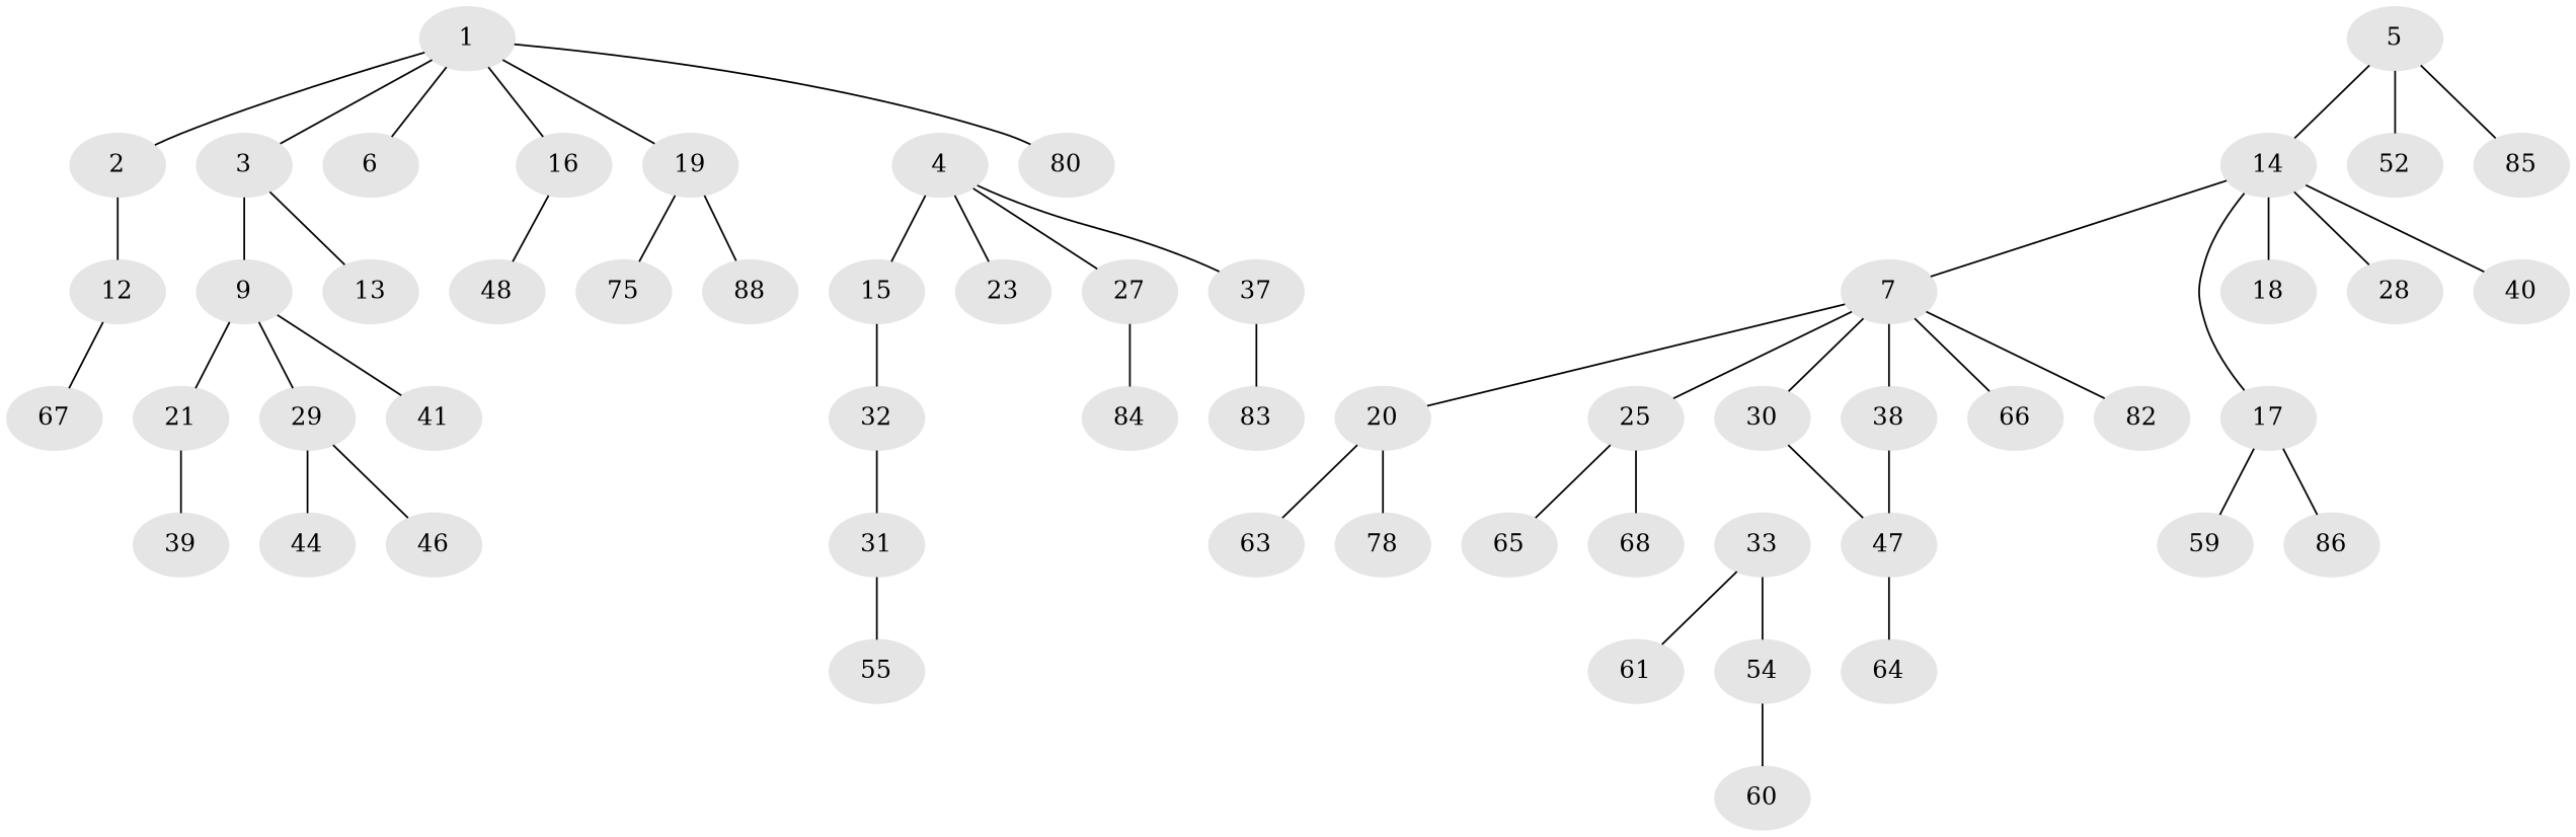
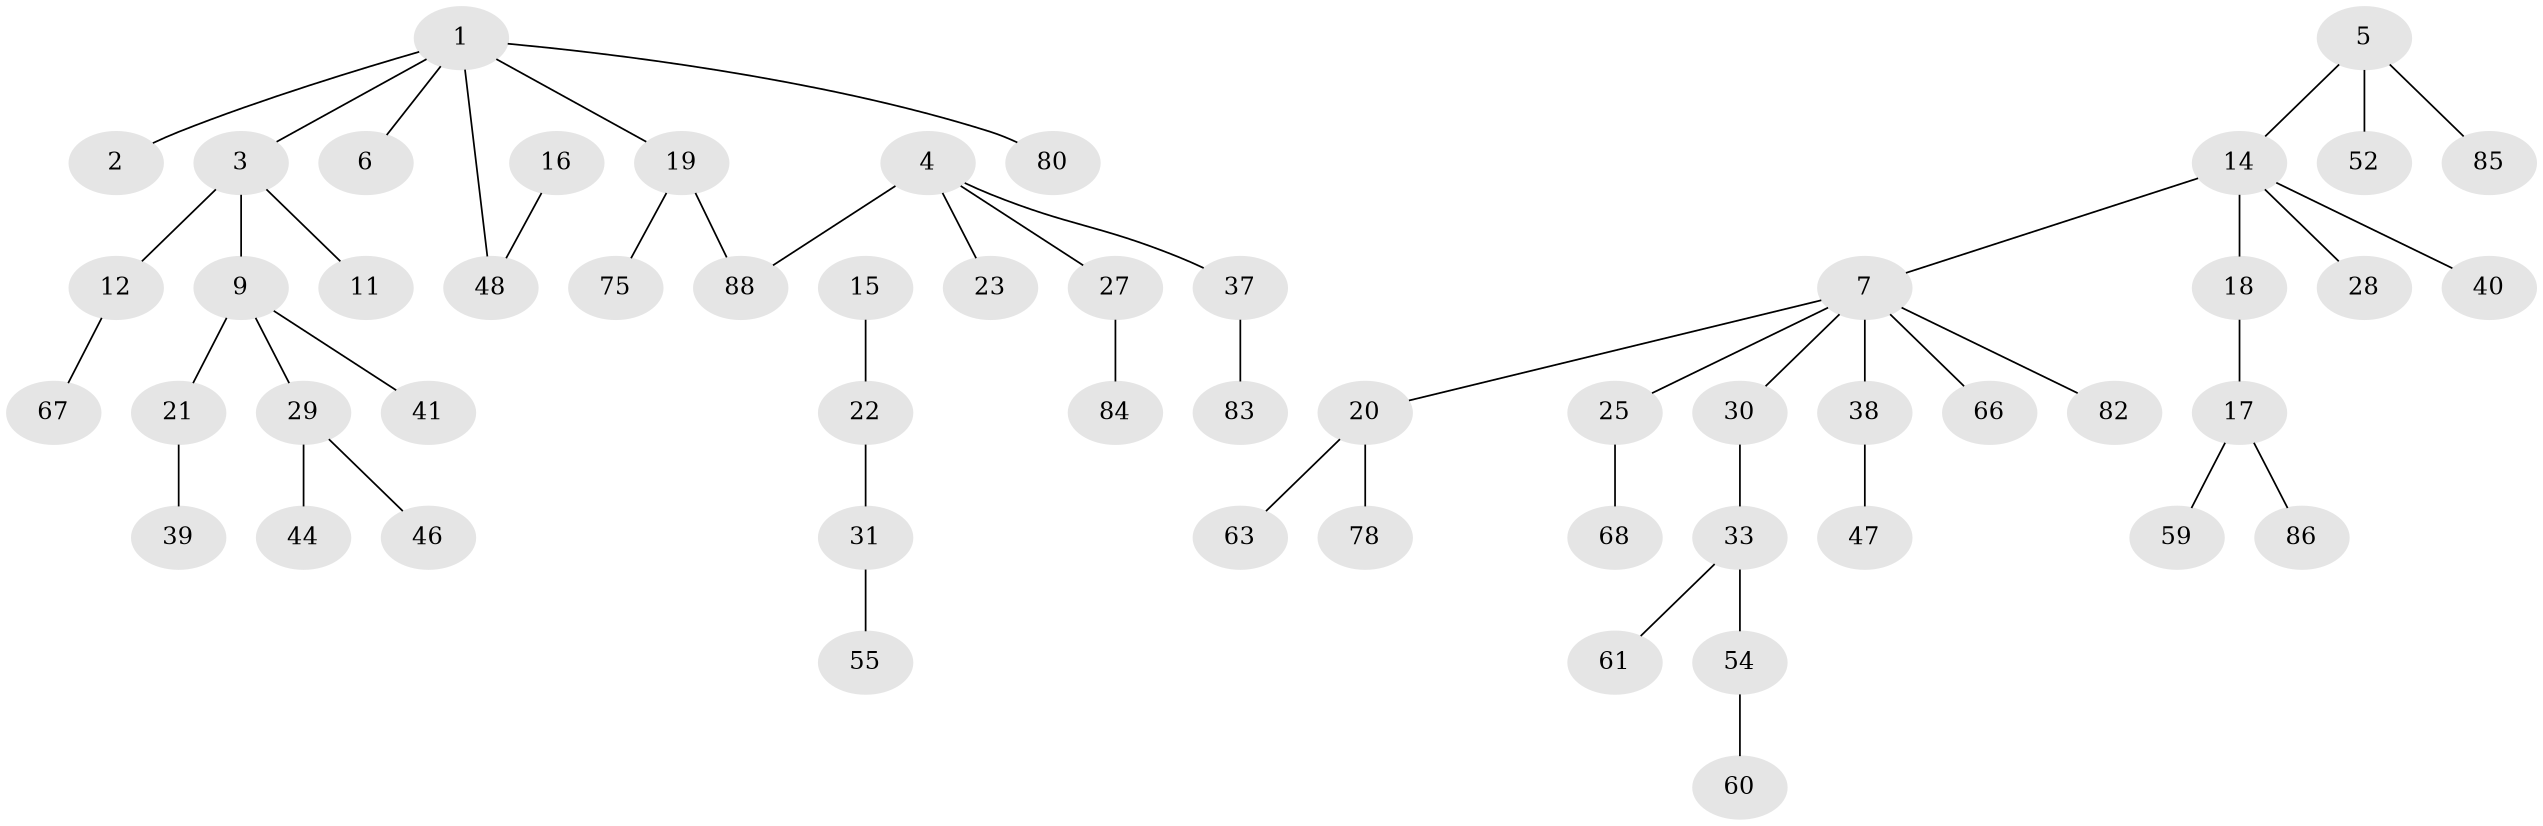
  graph {
    node [color=gray90 style=filled]
    1 [super="+45"]
    2 [super="+74"]
    3
    6
    16 [super="+24"]
    19 [super="+79"]
    80
    12 [super="+50"]
    9 [super="+34"]
-   13 [super="+53"]
+   13 [super="+53" label=11]
    48
    75
    88
    4 [super="+10"]
    15 [super="+57"]
    23 [super="+62"]
    27 [super="+70"]
    37
    5 [super="+11"]
    14 [super="+61"]
    52
    85
    67
    21 [super="+81"]
    29 [super="+58"]
    n26 [label=41]
-   22 [super="+69" label=32]
+   22 [super="+69"]
    84
    83 [super="+87"]
    7 [super="+8"]
    20 [super="+32"]
    25 [super="+41"]
    30 [super="+43"]
    38
    66 [super="+90"]
    82
    17 [super="+26"]
    18
    28 [super="+35"]
    40
    63
    78 [super="+91"]
-   65 [super="+89"]
    68 [super="+72"]
    33 [super="+36"]
    47 [super="+71"]
    39 [super="+42"]
    44 [super="+76"]
    46
    59
    86
    31 [super="+55"]
    n53 [label=55 super="+73"]
    n54 [label=61]
    54
    60
-   64 [super="+77"]
    1 -- 2
    1 -- 3
    1 -- 6
-   1 -- 16
+   1 -- 48
    1 -- 19
    1 -- 80
-   2 -- 12
+   3 -- 12
    3 -- 9
    3 -- 13
    16 -- 48
    19 -- 75
    19 -- 88
    12 -- 67
    9 -- 21
    9 -- 29
    9 -- n26
-   4 -- 15
+   4 -- 88
    4 -- 23
    4 -- 27
    4 -- 37
    15 -- 22
    27 -- 84
    37 -- 83
    5 -- 14
    5 -- 52
    5 -- 85
    14 -- 7
-   14 -- 17
+   18 -- 17
    14 -- 18
    14 -- 28
    14 -- 40
    21 -- 39
    29 -- 44
    29 -- 46
    22 -- 31
    7 -- 20
    7 -- 25
    7 -- 30
    7 -- 38
    7 -- 66
    7 -- 82
    20 -- 63
    20 -- 78
-   25 -- 65
    25 -- 68
-   30 -- 47
+   30 -- 33
    38 -- 47
    17 -- 59
    17 -- 86
    33 -- n54
    33 -- 54
-   47 -- 64
    31 -- n53
    54 -- 60
  }
